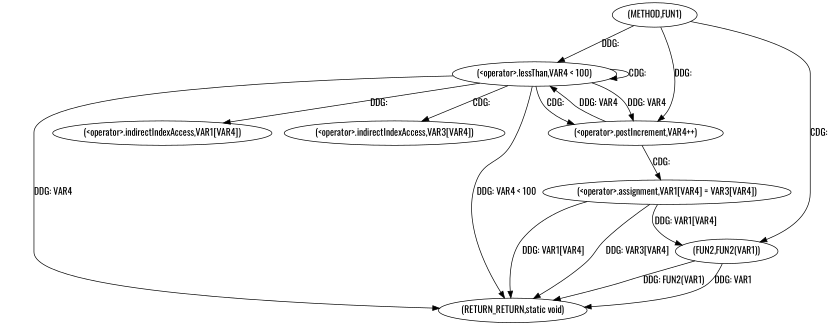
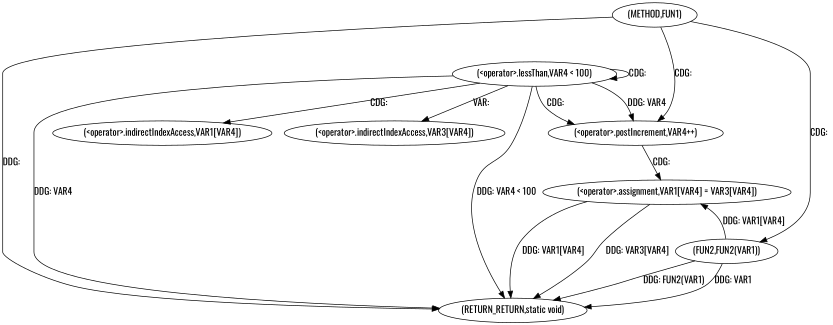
  digraph {
    fontname=Oswald
    node [fontname=Oswald]
    edge [fontname=Oswald]
    n1 [label="(METHOD,FUN1)"]
    n2 [label="(<operator>.lessThan,VAR4 < 100)"]
    n3 [label="(<operator>.postIncrement,VAR4++)"]
    n4 [label="(FUN2,FUN2(VAR1))"]
    n5 [label="(RETURN_RETURN,static void)"]
    n6 [label="(<operator>.indirectIndexAccess,VAR1[VAR4])"]
    n7 [label="(<operator>.indirectIndexAccess,VAR3[VAR4])"]
    n8 [label="(<operator>.assignment,VAR1[VAR4] = VAR3[VAR4])"]
-   n1 -> n2 [label="DDG: "]
-   n1 -> n3 [label="DDG: "]
+   n1 -> n5 [label="DDG: "]
+   n1 -> n3 [label="CDG: "]
    n1 -> n4 [label="CDG: "]
    n2 -> n2 [label="CDG: "]
    n2 -> n3 [label="DDG: VAR4"]
    n2 -> n3 [label="CDG: "]
    n2 -> n5 [label="DDG: VAR4"]
    n2 -> n5 [label="DDG: VAR4 < 100"]
-   n2 -> n6 [label="DDG: "]
-   n2 -> n7 [label="CDG: "]
-   n3 -> n2 [label="DDG: VAR4"]
+   n2 -> n6 [label="CDG: "]
+   n2 -> n7 [label="VAR: "]
    n3 -> n8 [label="CDG: "]
    n4 -> n5 [label="DDG: FUN2(VAR1)"]
    n4 -> n5 [label="DDG: VAR1"]
-   n8 -> n4 [label="DDG: VAR1[VAR4]"]
+   n4 -> n8 [label="DDG: VAR1[VAR4]"]
    n8 -> n5 [label="DDG: VAR1[VAR4]"]
    n8 -> n5 [label="DDG: VAR3[VAR4]"]
  }
